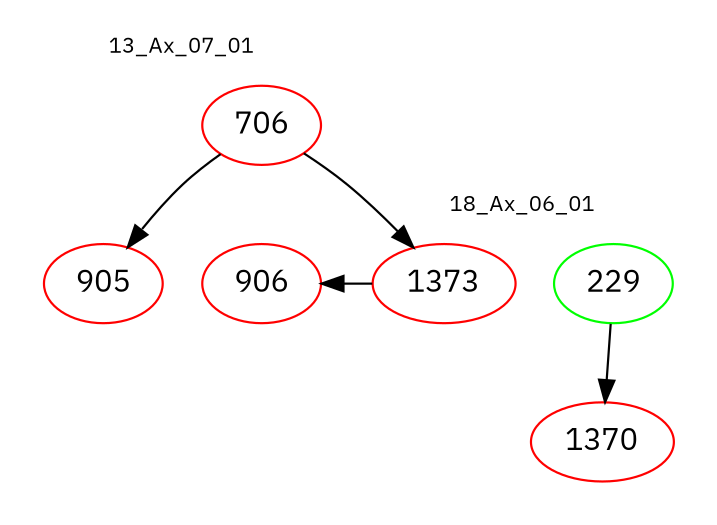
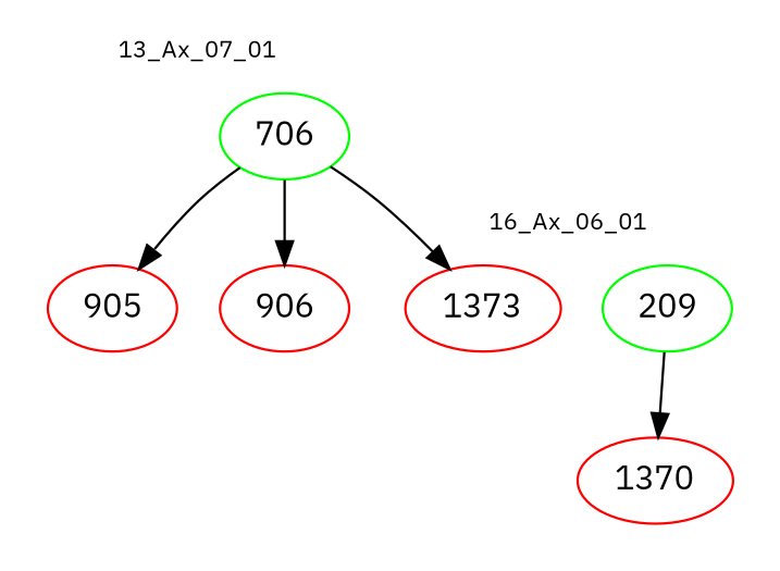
  digraph {
    fontname="IBM Plex Sans"
    node [color=red fontname="IBM Plex Sans"]
    edge [color=black fontname="IBM Plex Sans"]
-   n1 [color=green label=229]
+   n1 [color=green label=209]
    n2 [label=1373]
    n3 [label=1370]
-   n4 [label=706]
+   n4 [color=green label=706]
    n5 [label=905]
    n6 [label=906]
    subgraph cluster_1 {
      color=white
      fontsize=10
-     label="18_Ax_06_01"
+     label="16_Ax_06_01"
      n1
      n2
      n3
    }
    subgraph cluster_2 {
      color=white
      fontsize=10
      label="13_Ax_07_01"
      n4
      n5
      n6
    }
    n1 -> n3
    n4 -> n2
    n4 -> n5
-   n2 -> n6
+   n4 -> n6
  }
